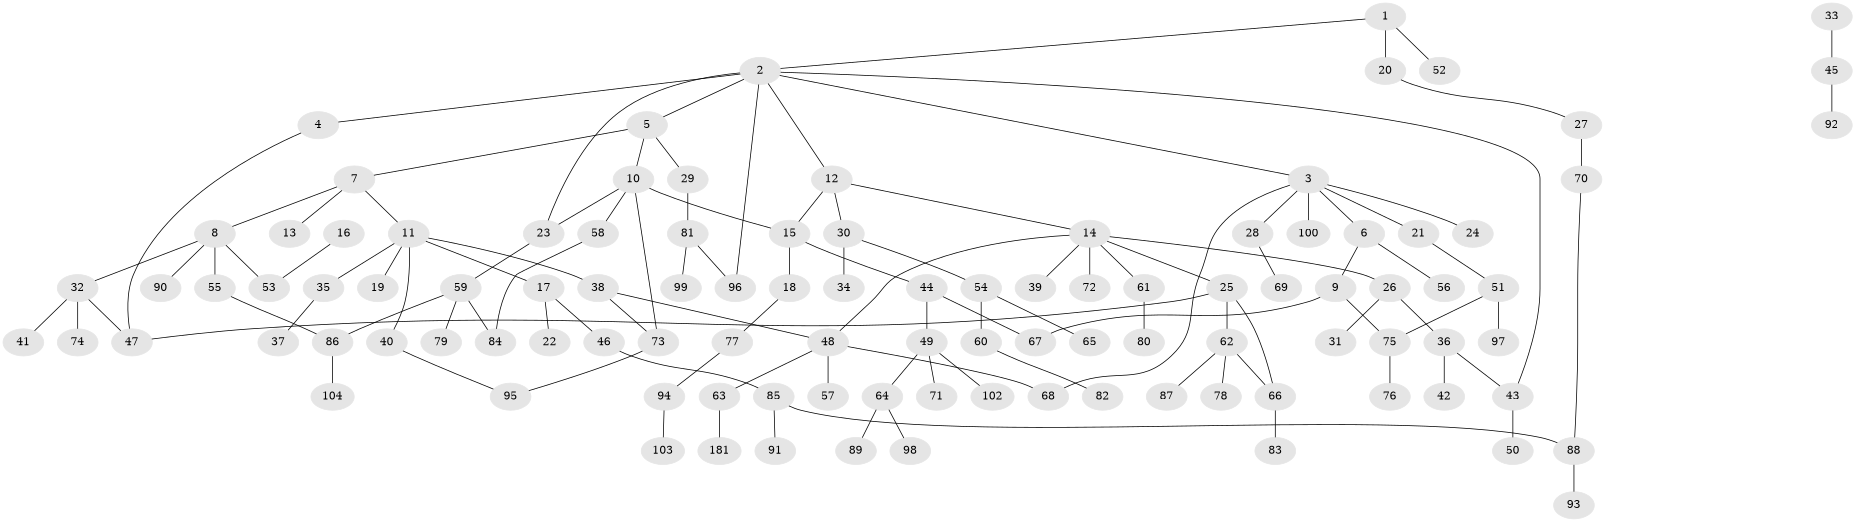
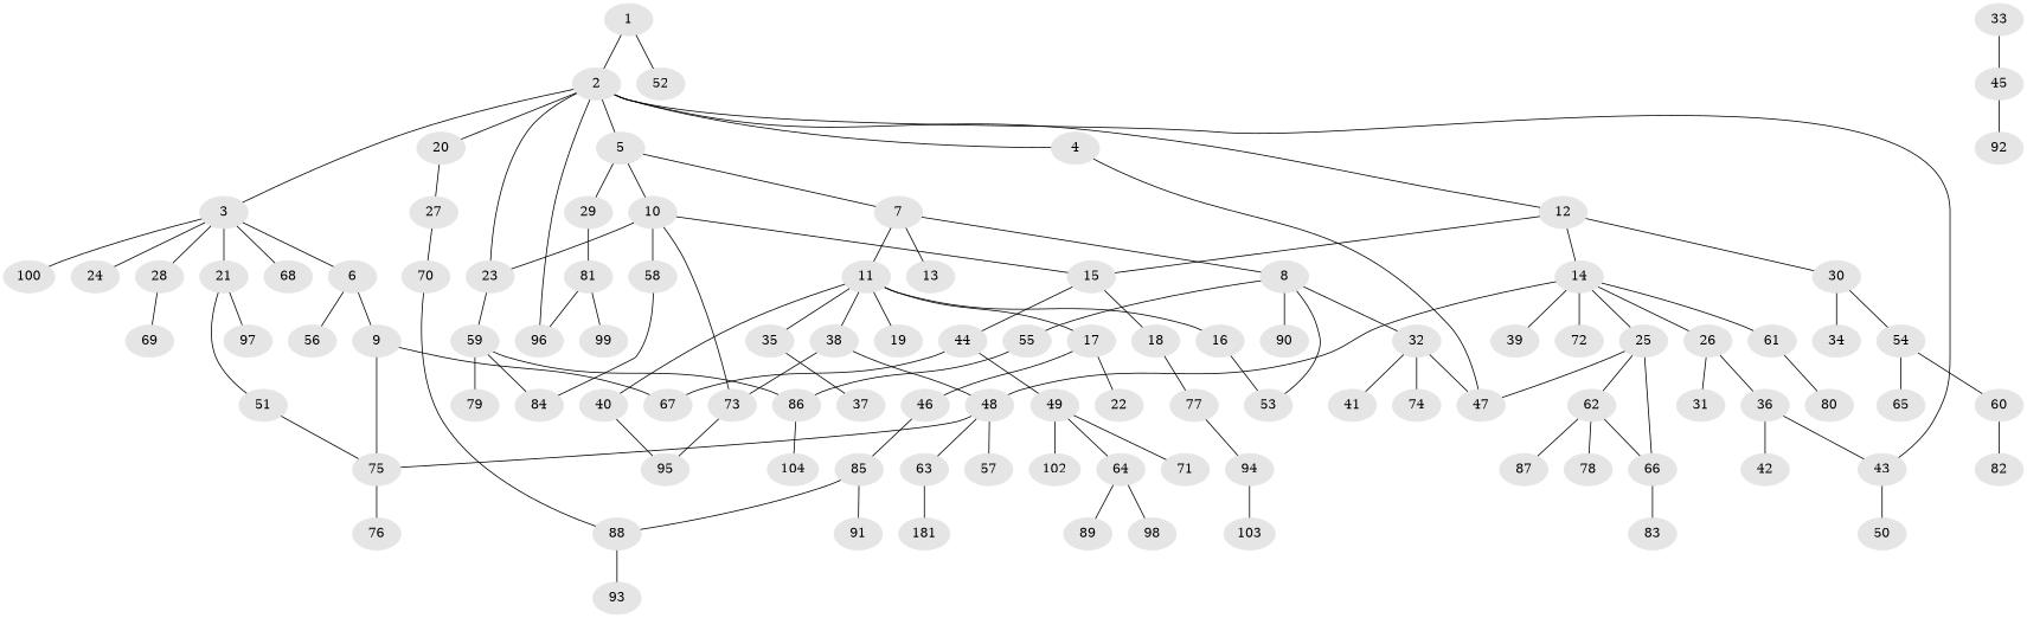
  graph {
    fontname="DejaVu Serif"
    node [color=gray90 fontname="DejaVu Serif" style=filled]
    edge [fontname="DejaVu Serif"]
    1
    2
    20
    52
    3
    4
    5
    12
    23
    43
    96
    27
    6
    21
    24
    28
    68
    100
    47
    7
    10
    29
    15
    14
    30
    59
    50
    9
    56
    51
    97
    69
    8
    11
    13
    58
    73
    81
    67
    75
    32
    53
    55
    90
    16
    17
    19
    35
    38
    40
    74
    41
    86
    76
    18
    44
    84
    95
    22
    46
    37
    48
    25
    26
    39
    61
    72
    34
    54
    62
    66
    31
    36
    57
    63
    80
    77
    49
    85
    94
    70
    79
    78
    87
    83
    42
    88
    33
    45
    99
    60
    65
    92
    64
    71
    102
    91
    n98 [label=181]
    89
    98
    82
    104
    93
    103
    1 -- 2
-   1 -- 20
+   2 -- 20
    1 -- 52
    2 -- 3
    2 -- 4
    2 -- 5
    2 -- 12
    2 -- 23
    2 -- 43
    2 -- 96
    20 -- 27
    3 -- 6
    3 -- 21
    3 -- 24
    3 -- 28
    3 -- 68
    3 -- 100
    4 -- 47
    5 -- 7
    5 -- 10
    5 -- 29
    12 -- 15
    12 -- 14
    12 -- 30
    23 -- 59
    43 -- 50
    27 -- 70
    6 -- 9
    6 -- 56
    21 -- 51
-   51 -- 97
+   21 -- 97
    28 -- 69
    7 -- 8
    7 -- 11
    7 -- 13
    10 -- 23
    10 -- 15
    10 -- 58
    10 -- 73
    29 -- 81
    15 -- 18
    15 -- 44
    14 -- 48
    14 -- 25
    14 -- 26
    14 -- 39
    14 -- 61
    14 -- 72
    30 -- 34
    30 -- 54
    59 -- 86
    59 -- 84
    59 -- 79
    9 -- 67
    9 -- 75
    51 -- 75
    8 -- 32
    8 -- 53
    8 -- 55
    8 -- 90
+   11 -- 16
    11 -- 17
    11 -- 19
    11 -- 35
    11 -- 38
    11 -- 40
    58 -- 84
    73 -- 95
    81 -- 96
    81 -- 99
    75 -- 76
    32 -- 47
    32 -- 74
    32 -- 41
    55 -- 86
    16 -- 53
    17 -- 22
    17 -- 46
    35 -- 37
    38 -- 73
    38 -- 48
    40 -- 95
    86 -- 104
    18 -- 77
    44 -- 67
    44 -- 49
    46 -- 85
-   48 -- 68
+   48 -- 75
    48 -- 57
    48 -- 63
    25 -- 47
    25 -- 62
    25 -- 66
    26 -- 31
    26 -- 36
    61 -- 80
    54 -- 60
    54 -- 65
    62 -- 66
    62 -- 78
    62 -- 87
    66 -- 83
    36 -- 43
    36 -- 42
    63 -- n98
    77 -- 94
    49 -- 64
    49 -- 71
    49 -- 102
    85 -- 88
    85 -- 91
    94 -- 103
    70 -- 88
    88 -- 93
    33 -- 45
    45 -- 92
    60 -- 82
    64 -- 89
    64 -- 98
  }
